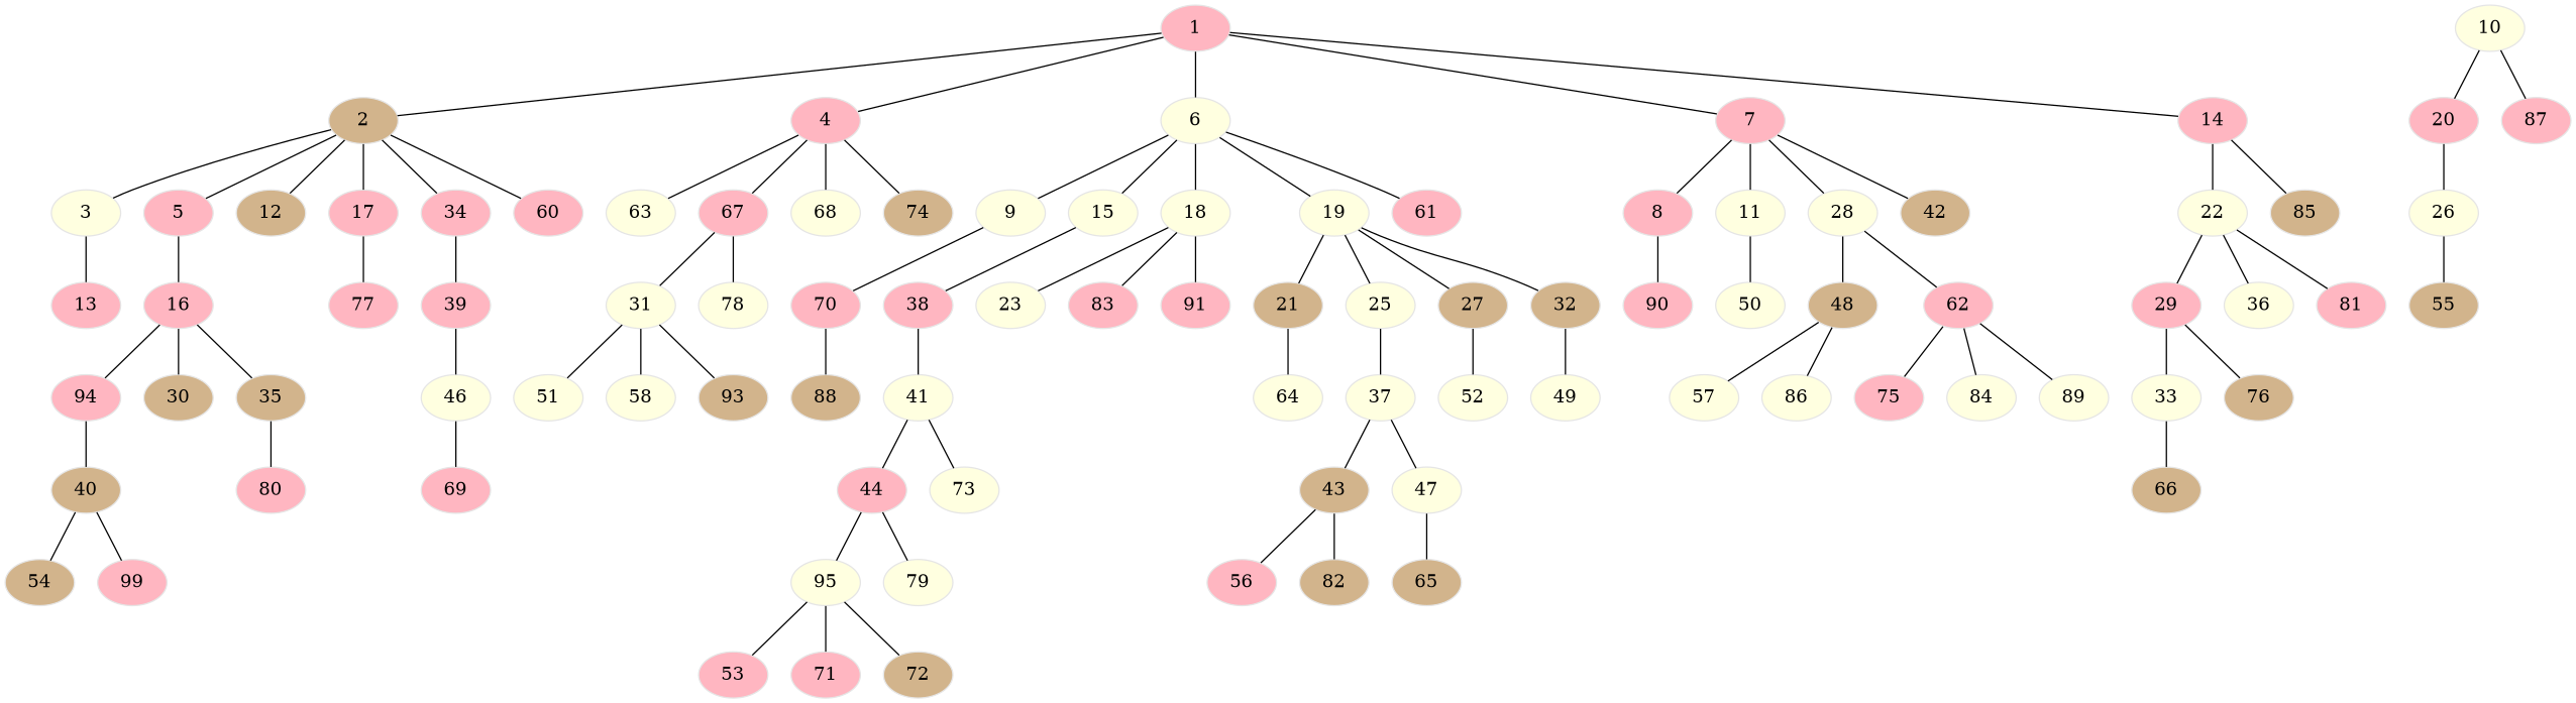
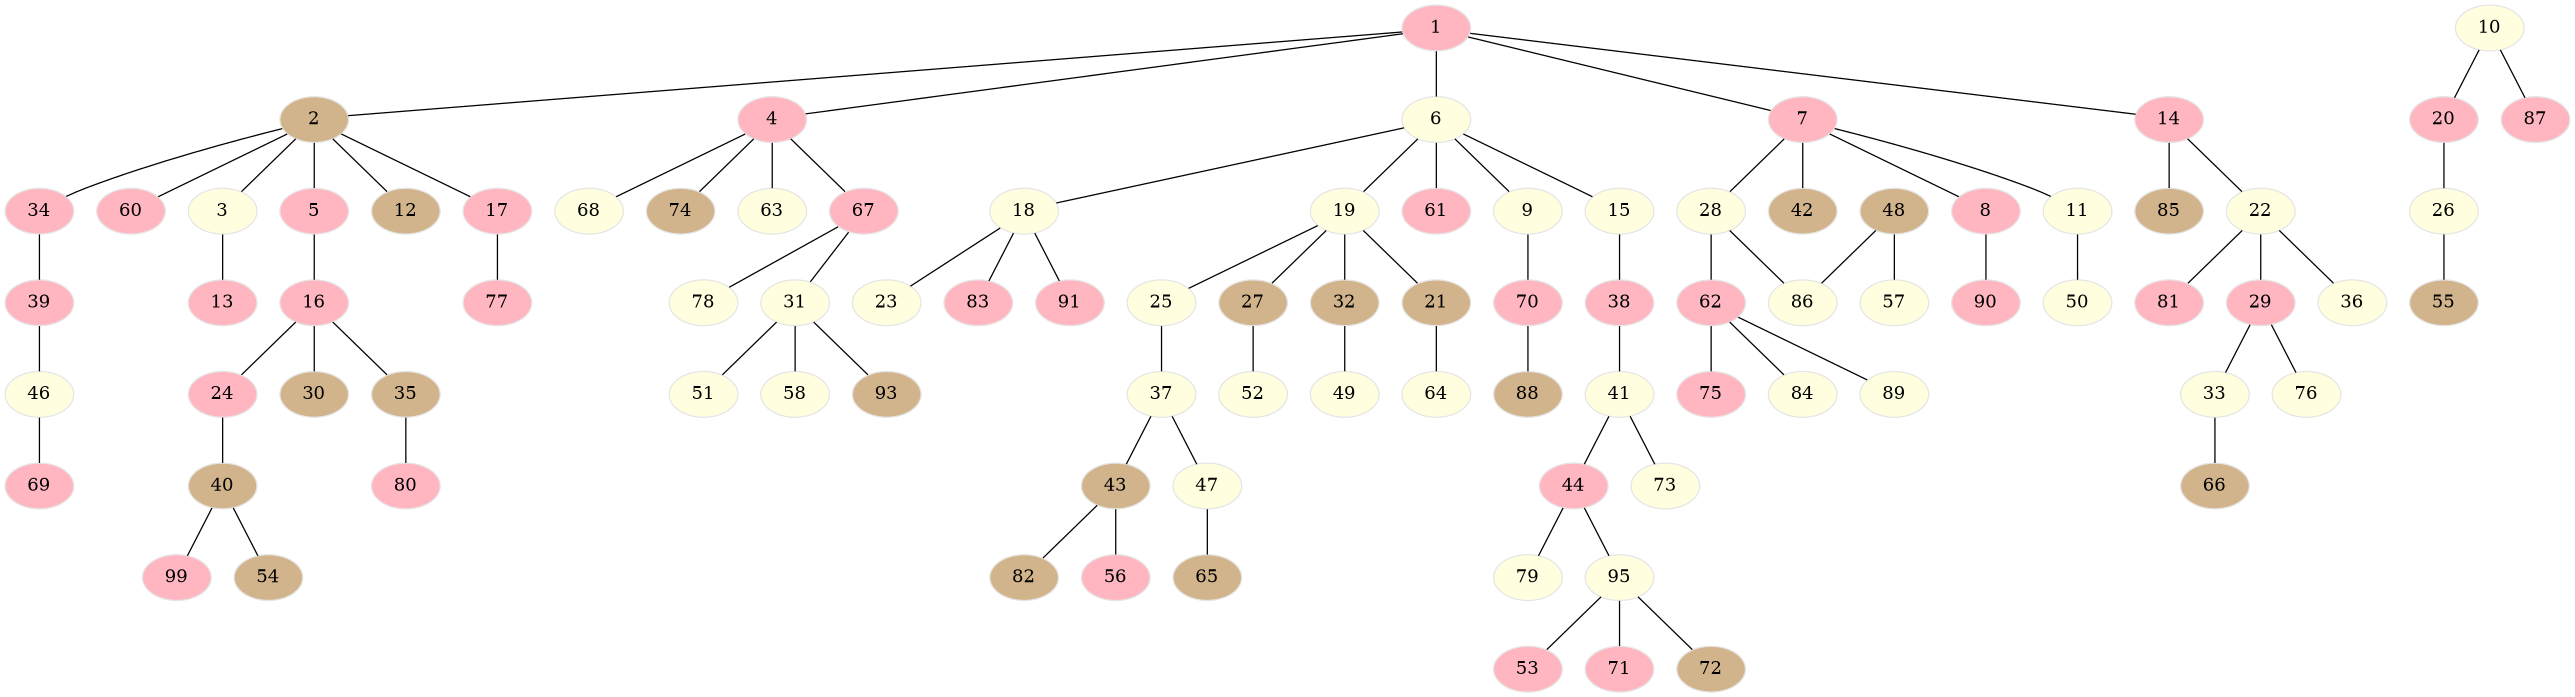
  graph {
    node [color=gray90 fillcolor=lightyellow style=filled]
    1 [fillcolor=lightpink]
    2 [fillcolor=tan]
    4 [fillcolor=lightpink]
    6
    7 [fillcolor=lightpink]
    14 [fillcolor=lightpink]
    3
    5 [fillcolor=lightpink]
    12 [fillcolor=tan]
    17 [fillcolor=lightpink]
    34 [fillcolor=lightpink]
    60 [fillcolor=lightpink]
    63
    67 [fillcolor=lightpink]
    68
    74 [fillcolor=tan]
    9
    15
    18
    19
    61 [fillcolor=lightpink]
    8 [fillcolor=lightpink]
    11
    28
    42 [fillcolor=tan]
    22
    85 [fillcolor=tan]
    13 [fillcolor=lightpink]
    16 [fillcolor=lightpink]
    20 [fillcolor=lightpink]
    10
    87 [fillcolor=lightpink]
    77 [fillcolor=lightpink]
    39 [fillcolor=lightpink]
    31
    51
    58
    93 [fillcolor=tan]
    78
-   24 [fillcolor=lightpink label=94]
+   24 [fillcolor=lightpink]
    30 [fillcolor=tan]
    35 [fillcolor=tan]
    70 [fillcolor=lightpink]
    38 [fillcolor=lightpink]
    23
    83 [fillcolor=lightpink]
    91 [fillcolor=lightpink]
    21 [fillcolor=tan]
    25
    27 [fillcolor=tan]
    32 [fillcolor=tan]
    90 [fillcolor=lightpink]
    50
    48 [fillcolor=tan]
    62 [fillcolor=lightpink]
    88 [fillcolor=tan]
    26
    29 [fillcolor=lightpink]
    36
    81 [fillcolor=lightpink]
    41
    40 [fillcolor=tan]
    80 [fillcolor=lightpink]
    64
    37
    52
    49
    55 [fillcolor=tan]
    33
-   76 [fillcolor=tan]
+   76
    54 [fillcolor=tan]
    n72 [fillcolor=lightpink label=99]
    43 [fillcolor=tan]
    47
    57
    86
    75 [fillcolor=lightpink]
    84
    89
    66 [fillcolor=tan]
    46
    56 [fillcolor=lightpink]
    82 [fillcolor=tan]
    65 [fillcolor=tan]
    44 [fillcolor=lightpink]
    73
    69 [fillcolor=lightpink]
    n88 [label=95]
    79
    53 [fillcolor=lightpink]
    71 [fillcolor=lightpink]
    72 [fillcolor=tan]
    1 -- 2
    1 -- 4
    1 -- 6
    1 -- 7
    1 -- 14
    2 -- 3
    2 -- 5
    2 -- 12
    2 -- 17
    2 -- 34
    2 -- 60
    4 -- 63
    4 -- 67
    4 -- 68
    4 -- 74
    6 -- 9
    6 -- 15
    6 -- 18
    6 -- 19
    6 -- 61
    7 -- 8
    7 -- 11
    7 -- 28
    7 -- 42
    14 -- 22
    14 -- 85
    3 -- 13
    5 -- 16
    17 -- 77
    34 -- 39
    67 -- 31
    67 -- 78
    9 -- 70
    15 -- 38
    18 -- 23
    18 -- 83
    18 -- 91
    19 -- 21
    19 -- 25
    19 -- 27
    19 -- 32
    8 -- 90
    11 -- 50
-   28 -- 48
+   28 -- 86
    28 -- 62
    22 -- 29
    22 -- 36
    22 -- 81
    16 -- 24
    16 -- 30
    16 -- 35
    20 -- 26
    10 -- 20
    10 -- 87
    39 -- 46
    31 -- 51
    31 -- 58
    31 -- 93
    24 -- 40
    35 -- 80
    70 -- 88
    38 -- 41
    21 -- 64
    25 -- 37
    27 -- 52
    32 -- 49
    48 -- 57
    48 -- 86
    62 -- 75
    62 -- 84
    62 -- 89
    26 -- 55
    29 -- 33
    29 -- 76
    41 -- 44
    41 -- 73
    40 -- 54
    40 -- n72
    37 -- 43
    37 -- 47
    33 -- 66
    43 -- 56
    43 -- 82
    47 -- 65
    46 -- 69
    44 -- n88
    44 -- 79
    n88 -- 53
    n88 -- 71
    n88 -- 72
  }
